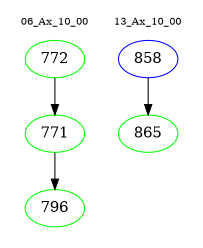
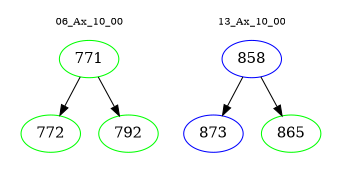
  digraph {
    node [color=green]
    edge [color=black]
    n1 [label=771]
    n2 [label=772]
-   n3 [label=796]
+   n3 [label=792]
    n4 [color=blue label=858]
+   n5 [color=blue label=873]
    n6 [label=865]
    subgraph cluster_1 {
      color=white
      fontsize=10
      label="06_Ax_10_00"
      n1
      n2
      n3
    }
    subgraph cluster_2 {
      color=white
      fontsize=10
      label="13_Ax_10_00"
      n4
+     n5
      n6
    }
-   n2 -> n1
+   n1 -> n2
    n1 -> n3
+   n4 -> n5
    n4 -> n6
  }
